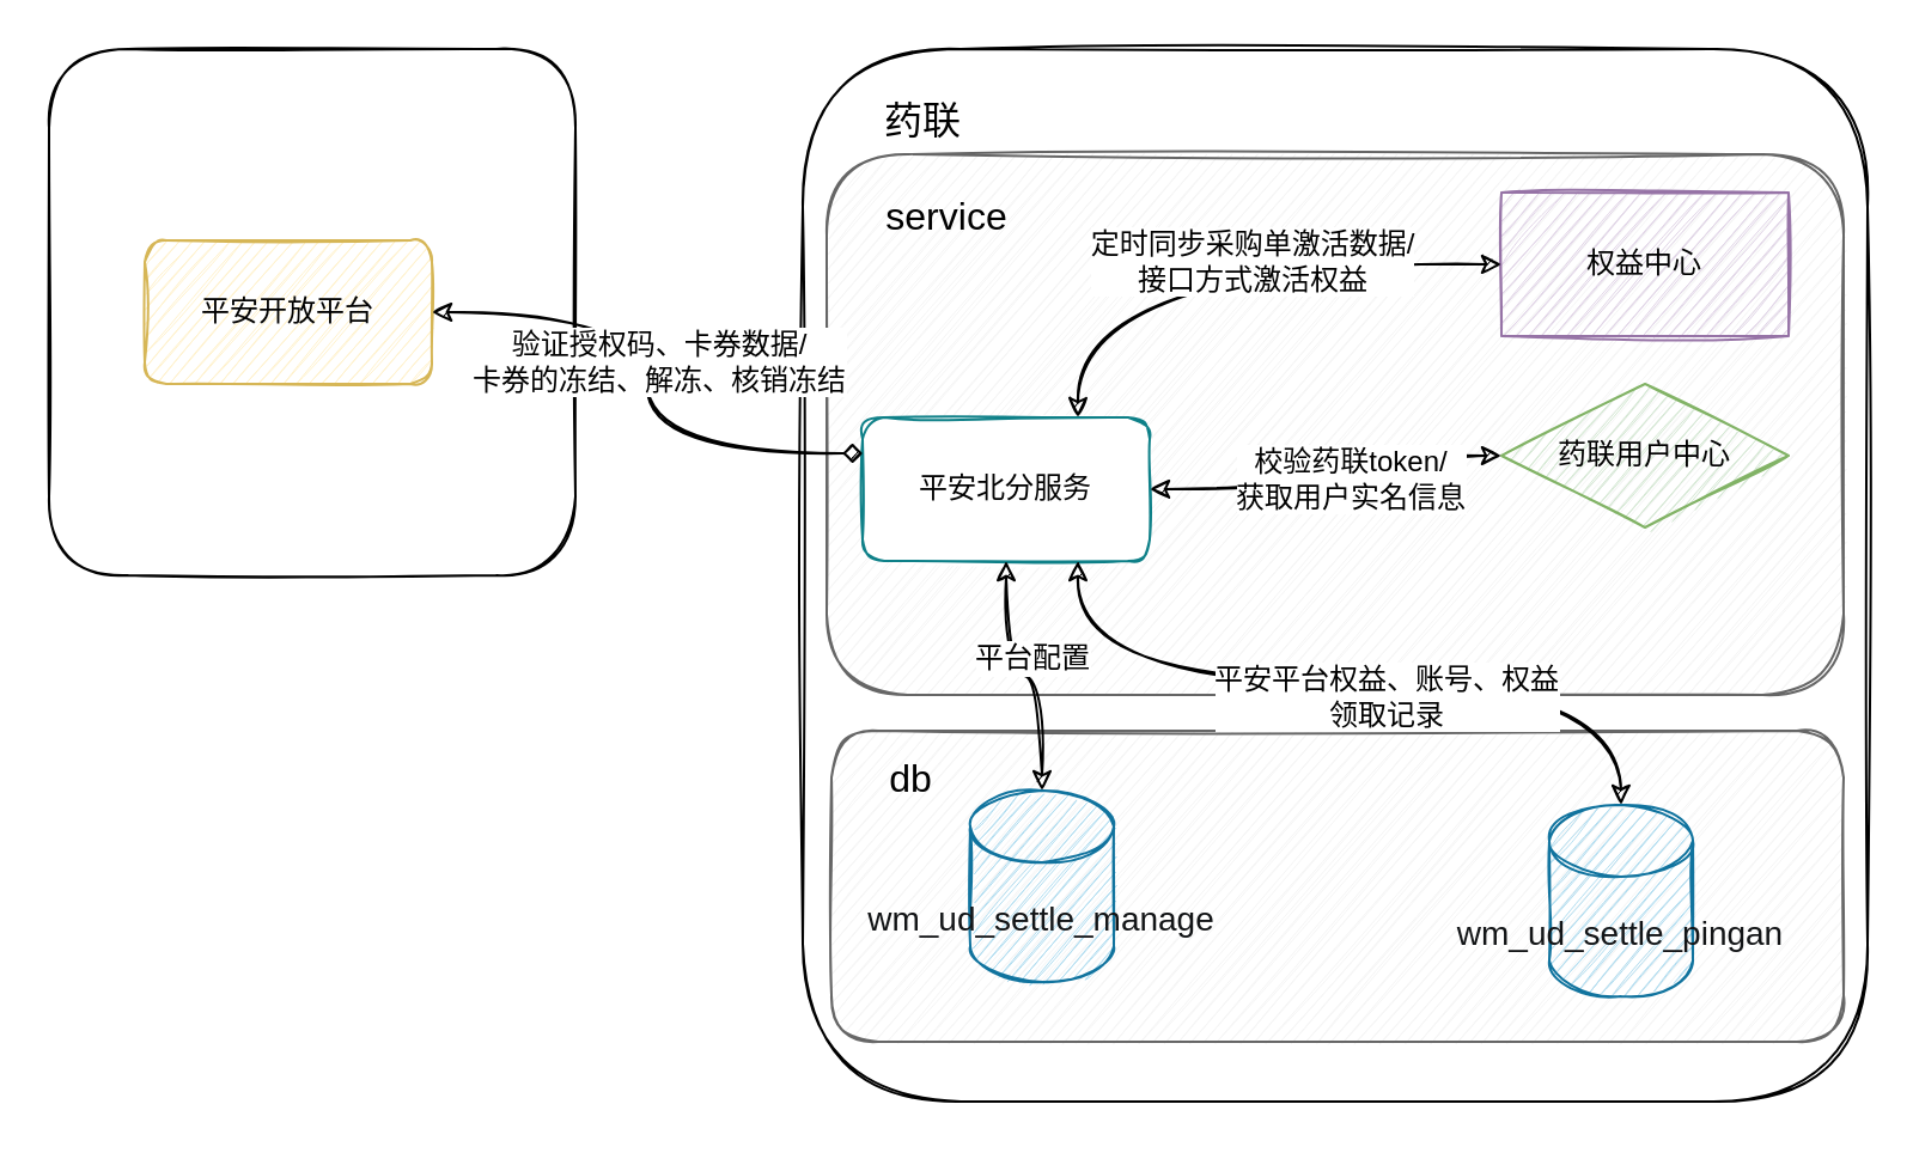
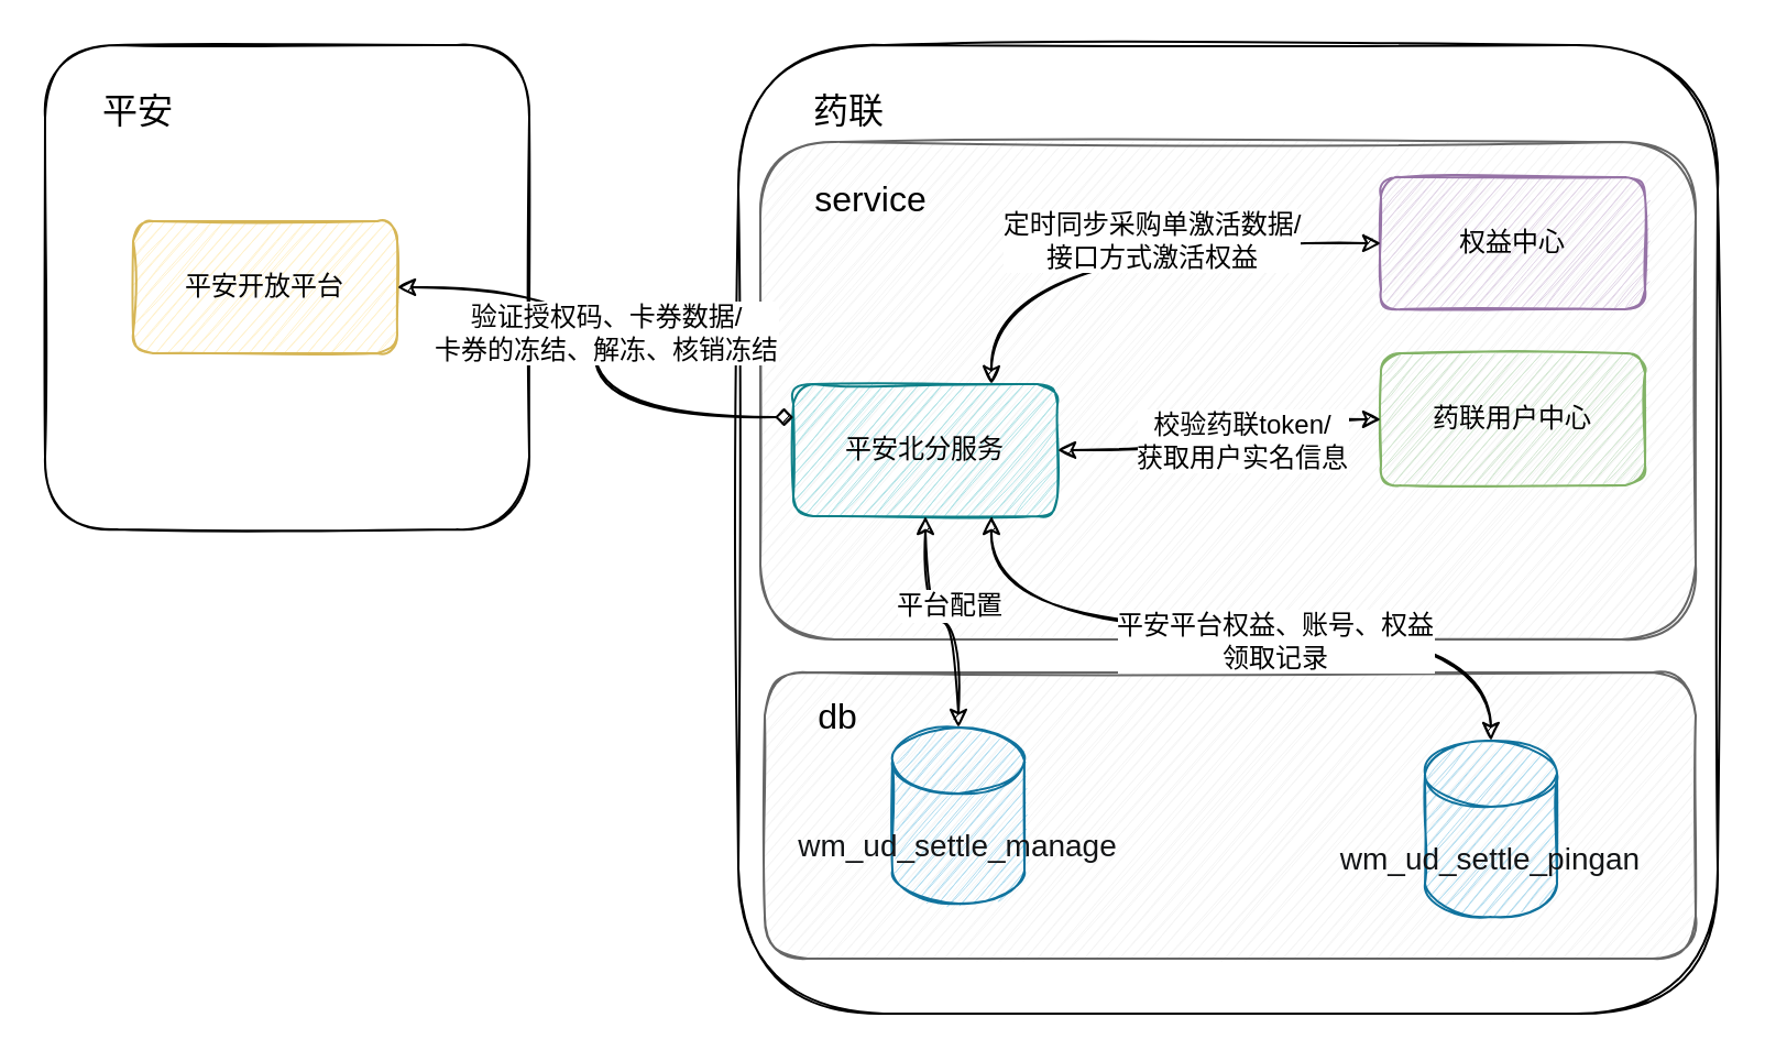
  <mxCell id="0" />
  <mxCell id="1" parent="0" />
  <mxCell id="2" value="" style="rounded=1;whiteSpace=wrap;html=1;sketch=1;" vertex="1" parent="1"><mxGeometry x="335" y="20" width="445" height="440" as="geometry" /></mxCell>
  <mxCell id="3" value="" style="rounded=1;whiteSpace=wrap;html=1;fillColor=#f5f5f5;sketch=1;strokeColor=#666666;fontColor=#333333;" vertex="1" parent="1"><mxGeometry x="347" y="305" width="423" height="130" as="geometry" /></mxCell>
  <mxCell id="4" value="" style="rounded=1;whiteSpace=wrap;html=1;fillColor=#f5f5f5;sketch=1;strokeColor=#666666;fontColor=#333333;" vertex="1" parent="1"><mxGeometry x="345" y="64" width="425" height="226" as="geometry" /></mxCell>
  <mxCell id="5" value="" style="rounded=1;whiteSpace=wrap;html=1;sketch=1;" vertex="1" parent="1"><mxGeometry x="20" y="20" width="220" height="220" as="geometry" /></mxCell>
- <mxCell id="6" value="平安北分服务" style="rounded=1;whiteSpace=wrap;html=1;sketch=1;fillColor=#ffffff;strokeColor=#0e8088;" vertex="1" parent="1"><mxGeometry x="360" y="174" width="120" height="60" as="geometry" /></mxCell>
- <mxCell id="7" value="药联用户中心" style="rhombus;whiteSpace=wrap;html=1;sketch=1;fillColor=#d5e8d4;strokeColor=#82b366;" vertex="1" parent="1"><mxGeometry x="627" y="160" width="120" height="60" as="geometry" /></mxCell>
+ <mxCell id="6" value="平安北分服务" style="rounded=1;whiteSpace=wrap;html=1;sketch=1;fillColor=#b0e3e6;strokeColor=#0e8088;" vertex="1" parent="1"><mxGeometry x="360" y="174" width="120" height="60" as="geometry" /></mxCell>
+ <mxCell id="7" value="药联用户中心" style="rounded=1;whiteSpace=wrap;html=1;sketch=1;fillColor=#d5e8d4;strokeColor=#82b366;" vertex="1" parent="1"><mxGeometry x="627" y="160" width="120" height="60" as="geometry" /></mxCell>
  <mxCell id="8" value="平安开放平台" style="rounded=1;whiteSpace=wrap;html=1;sketch=1;fillColor=#fff2cc;strokeColor=#d6b656;" vertex="1" parent="1"><mxGeometry x="60" y="100" width="120" height="60" as="geometry" /></mxCell>
- <mxCell id="9" value="权益中心" style="whiteSpace=wrap;html=1;sketch=1;fillColor=#e1d5e7;strokeColor=#9673a6;rounded=0;" vertex="1" parent="1"><mxGeometry x="627" y="80" width="120" height="60" as="geometry" /></mxCell>
+ <mxCell id="9" value="权益中心" style="rounded=1;whiteSpace=wrap;html=1;sketch=1;fillColor=#e1d5e7;strokeColor=#9673a6;" vertex="1" parent="1"><mxGeometry x="627" y="80" width="120" height="60" as="geometry" /></mxCell>
  <mxCell id="10" value="&lt;p style=&quot;margin: 0px ; font-stretch: normal ; font-size: 14px ; line-height: normal ; color: rgb(18 , 20 , 22)&quot;&gt;wm_ud_settle_manage&lt;/p&gt;" style="shape=cylinder3;whiteSpace=wrap;html=1;boundedLbl=1;backgroundOutline=1;size=15;sketch=1;fillColor=#b1ddf0;strokeColor=#10739e;" vertex="1" parent="1"><mxGeometry x="405" y="330" width="60" height="80" as="geometry" /></mxCell>
  <mxCell id="11" value="&lt;p style=&quot;margin: 0px ; font-stretch: normal ; font-size: 14px ; line-height: normal ; color: rgb(18 , 20 , 22)&quot;&gt;wm_ud_settle_pingan&lt;/p&gt;" style="shape=cylinder3;whiteSpace=wrap;html=1;boundedLbl=1;backgroundOutline=1;size=15;sketch=1;fillColor=#b1ddf0;strokeColor=#10739e;" vertex="1" parent="1"><mxGeometry x="647" y="336" width="60" height="80" as="geometry" /></mxCell>
  <mxCell id="12" style="edgeStyle=orthogonalEdgeStyle;rounded=0;orthogonalLoop=1;jettySize=auto;html=1;exitX=0.5;exitY=1;exitDx=0;exitDy=0;sketch=1;" edge="1" parent="1"><mxGeometry relative="1" as="geometry"><mxPoint x="535" y="456" as="sourcePoint" /><mxPoint x="535" y="456" as="targetPoint" /></mxGeometry></mxCell>
+ <mxCell id="13" value="&lt;font style=&quot;font-size: 16px&quot;&gt;平安&lt;/font&gt;" style="text;html=1;align=center;verticalAlign=middle;resizable=0;points=[];autosize=1;strokeColor=none;fillColor=none;sketch=1;" vertex="1" parent="1"><mxGeometry x="37" y="40" width="50" height="20" as="geometry" /></mxCell>
  <mxCell id="14" style="edgeStyle=orthogonalEdgeStyle;curved=1;rounded=0;sketch=1;orthogonalLoop=1;jettySize=auto;html=1;exitX=1;exitY=0.5;exitDx=0;exitDy=0;fontSize=12;entryX=0;entryY=0.5;entryDx=0;entryDy=0;startArrow=classic;startFill=1;" edge="1" parent="1" source="6" target="7"><mxGeometry relative="1" as="geometry"><mxPoint x="276.66" y="575" as="sourcePoint" /><mxPoint x="410" y="564" as="targetPoint" /></mxGeometry></mxCell>
  <mxCell id="15" value="校验药联token/&lt;br&gt;获取用户实名信息" style="edgeLabel;html=1;align=center;verticalAlign=middle;resizable=0;points=[];fontSize=12;" vertex="1" connectable="0" parent="14"><mxGeometry x="0.2" y="-9" relative="1" as="geometry"><mxPoint as="offset" /></mxGeometry></mxCell>
  <mxCell id="16" style="edgeStyle=orthogonalEdgeStyle;curved=1;rounded=0;sketch=1;orthogonalLoop=1;jettySize=auto;html=1;exitX=0.75;exitY=0;exitDx=0;exitDy=0;fontSize=12;entryX=0;entryY=0.5;entryDx=0;entryDy=0;startArrow=classic;startFill=1;" edge="1" parent="1" source="6" target="9"><mxGeometry relative="1" as="geometry"><mxPoint x="460" y="204" as="sourcePoint" /><mxPoint x="585" y="134" as="targetPoint" /></mxGeometry></mxCell>
  <mxCell id="17" value="定时同步采购单激活数据/&lt;br&gt;接口方式激活权益" style="edgeLabel;html=1;align=center;verticalAlign=middle;resizable=0;points=[];fontSize=12;" vertex="1" connectable="0" parent="16"><mxGeometry x="0.2" y="-9" relative="1" as="geometry"><mxPoint x="-9" y="-11" as="offset" /></mxGeometry></mxCell>
  <mxCell id="18" style="edgeStyle=orthogonalEdgeStyle;curved=1;rounded=0;sketch=1;orthogonalLoop=1;jettySize=auto;html=1;exitX=1;exitY=0.5;exitDx=0;exitDy=0;fontSize=12;entryX=0;entryY=0.25;entryDx=0;entryDy=0;startArrow=classic;startFill=1;endArrow=diamond;" edge="1" parent="1" source="8" target="6"><mxGeometry relative="1" as="geometry"><mxPoint x="395" y="130" as="sourcePoint" /><mxPoint x="520" y="60" as="targetPoint" /></mxGeometry></mxCell>
  <mxCell id="19" value="验证授权码、卡券数据/&lt;br&gt;卡券的冻结、解冻、核销冻结" style="edgeLabel;html=1;align=center;verticalAlign=middle;resizable=0;points=[];fontSize=12;labelBackgroundColor=default;" vertex="1" connectable="0" parent="18"><mxGeometry x="0.277" y="5" relative="1" as="geometry"><mxPoint y="-34" as="offset" /></mxGeometry></mxCell>
  <mxCell id="20" value="&lt;font style=&quot;font-size: 16px&quot;&gt;药联&lt;/font&gt;" style="text;html=1;align=center;verticalAlign=middle;resizable=0;points=[];autosize=1;strokeColor=none;fillColor=none;sketch=1;" vertex="1" parent="1"><mxGeometry x="360" y="40" width="50" height="20" as="geometry" /></mxCell>
  <mxCell id="21" style="edgeStyle=orthogonalEdgeStyle;curved=1;rounded=0;sketch=1;orthogonalLoop=1;jettySize=auto;html=1;exitX=0.5;exitY=0;exitDx=0;exitDy=0;fontSize=12;entryX=0.5;entryY=1;entryDx=0;entryDy=0;startArrow=classic;startFill=1;exitPerimeter=0;" edge="1" parent="1" source="10" target="6"><mxGeometry relative="1" as="geometry"><mxPoint x="180" y="140" as="sourcePoint" /><mxPoint x="370" y="219" as="targetPoint" /></mxGeometry></mxCell>
  <mxCell id="22" value="平台配置" style="edgeLabel;html=1;align=center;verticalAlign=middle;resizable=0;points=[];fontSize=12;" vertex="1" connectable="0" parent="21"><mxGeometry x="0.277" y="5" relative="1" as="geometry"><mxPoint x="15" as="offset" /></mxGeometry></mxCell>
  <mxCell id="23" style="edgeStyle=orthogonalEdgeStyle;curved=1;rounded=0;sketch=1;orthogonalLoop=1;jettySize=auto;html=1;exitX=0.5;exitY=0;exitDx=0;exitDy=0;fontSize=12;entryX=0.75;entryY=1;entryDx=0;entryDy=0;startArrow=classic;startFill=1;exitPerimeter=0;" edge="1" parent="1" source="11" target="6"><mxGeometry relative="1" as="geometry"><mxPoint x="445" y="389" as="sourcePoint" /><mxPoint x="430" y="264" as="targetPoint" /></mxGeometry></mxCell>
  <mxCell id="24" value="平安平台权益、账号、权益&lt;br&gt;领取记录" style="edgeLabel;html=1;align=center;verticalAlign=middle;resizable=0;points=[];fontSize=12;" vertex="1" connectable="0" parent="23"><mxGeometry x="0.277" y="5" relative="1" as="geometry"><mxPoint x="60" as="offset" /></mxGeometry></mxCell>
  <mxCell id="25" value="&lt;font size=&quot;3&quot;&gt;service&lt;/font&gt;" style="text;html=1;align=center;verticalAlign=middle;resizable=0;points=[];autosize=1;strokeColor=none;fillColor=none;sketch=1;" vertex="1" parent="1"><mxGeometry x="360" y="80" width="70" height="20" as="geometry" /></mxCell>
  <mxCell id="26" value="&lt;font size=&quot;3&quot;&gt;db&lt;/font&gt;" style="text;html=1;align=center;verticalAlign=middle;resizable=0;points=[];autosize=1;strokeColor=none;fillColor=none;sketch=1;" vertex="1" parent="1"><mxGeometry x="365" y="315" width="30" height="20" as="geometry" /></mxCell>
